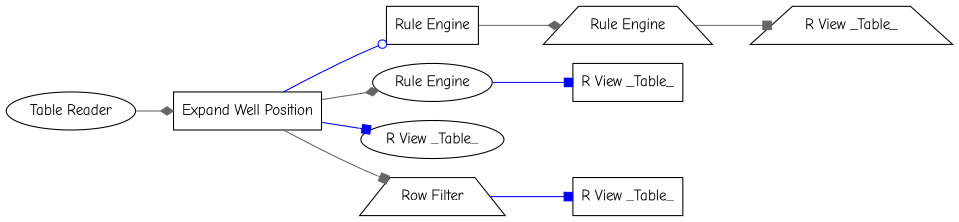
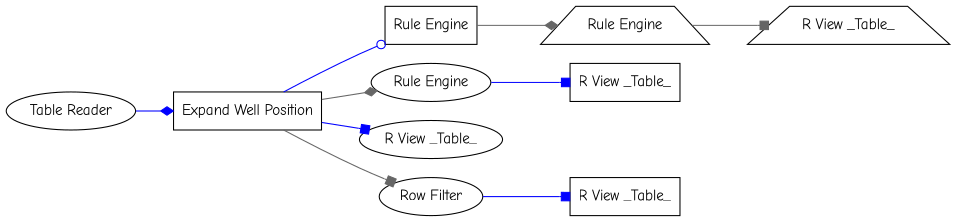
  digraph {
    fontname="Comic Neue"
    rankdir=LR
    node [fontname="Comic Neue" shape=box]
    edge [arrowhead=box color=gray40 fontname="Comic Neue"]
    n1 [label="R View _Table_"]
    n2 [label="Expand Well Position"]
    n3 [label="Rule Engine"]
    n4 [label="Rule Engine" shape=ellipse]
    n5 [label="R View _Table_" shape=ellipse]
-   n6 [label="Row Filter" shape=trapezium]
+   n6 [label="Row Filter" shape=ellipse]
    n7 [label="Rule Engine" shape=trapezium]
    n8 [label="R View _Table_"]
    n9 [label="R View _Table_" shape=trapezium]
    n10 [label="Table Reader" shape=ellipse]
    n2 -> n3 [arrowhead=odot color=blue]
    n2 -> n4 [arrowhead=diamond]
    n2 -> n5 [color=blue]
    n2 -> n6
    n3 -> n7 [arrowhead=diamond]
    n4 -> n1 [color=blue]
    n6 -> n8 [color=blue]
    n7 -> n9
-   n10 -> n2 [arrowhead=diamond]
+   n10 -> n2 [arrowhead=diamond color=blue]
  }
